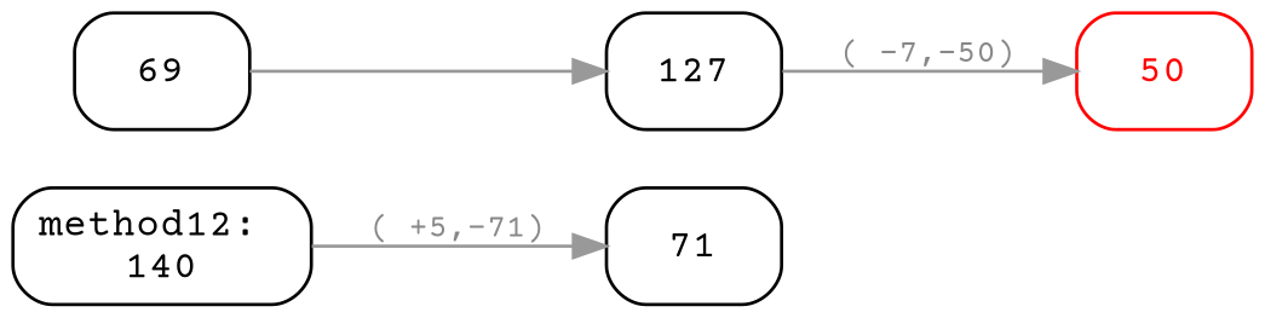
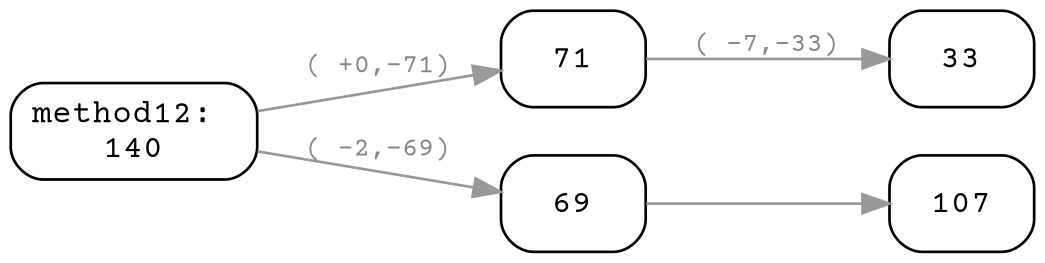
  digraph {
    fontname="Courier Prime"
    rankdir=LR
    node [color=black fontcolor=black fontname="Courier Prime" fontsize=12 shape=box style=rounded]
    edge [color="#999999" fontcolor="#888888" fontname="Courier Prime" fontsize=10]
    n1 [label="method12: \n140"]
    n2 [label=71]
    n3 [label=69]
-   n5 [label=127]
-   n6 [color=red fontcolor=red label=50]
-   n1 -> n2 [label="( +5,-71)"]
+   n4 [label=33]
+   n5 [label=107]
+   n1 -> n2 [label="( +0,-71)"]
+   n1 -> n3 [label="( -2,-69)"]
+   n2 -> n4 [label="( -7,-33)"]
    n3 -> n5
-   n5 -> n6 [label="( -7,-50)"]
  }
